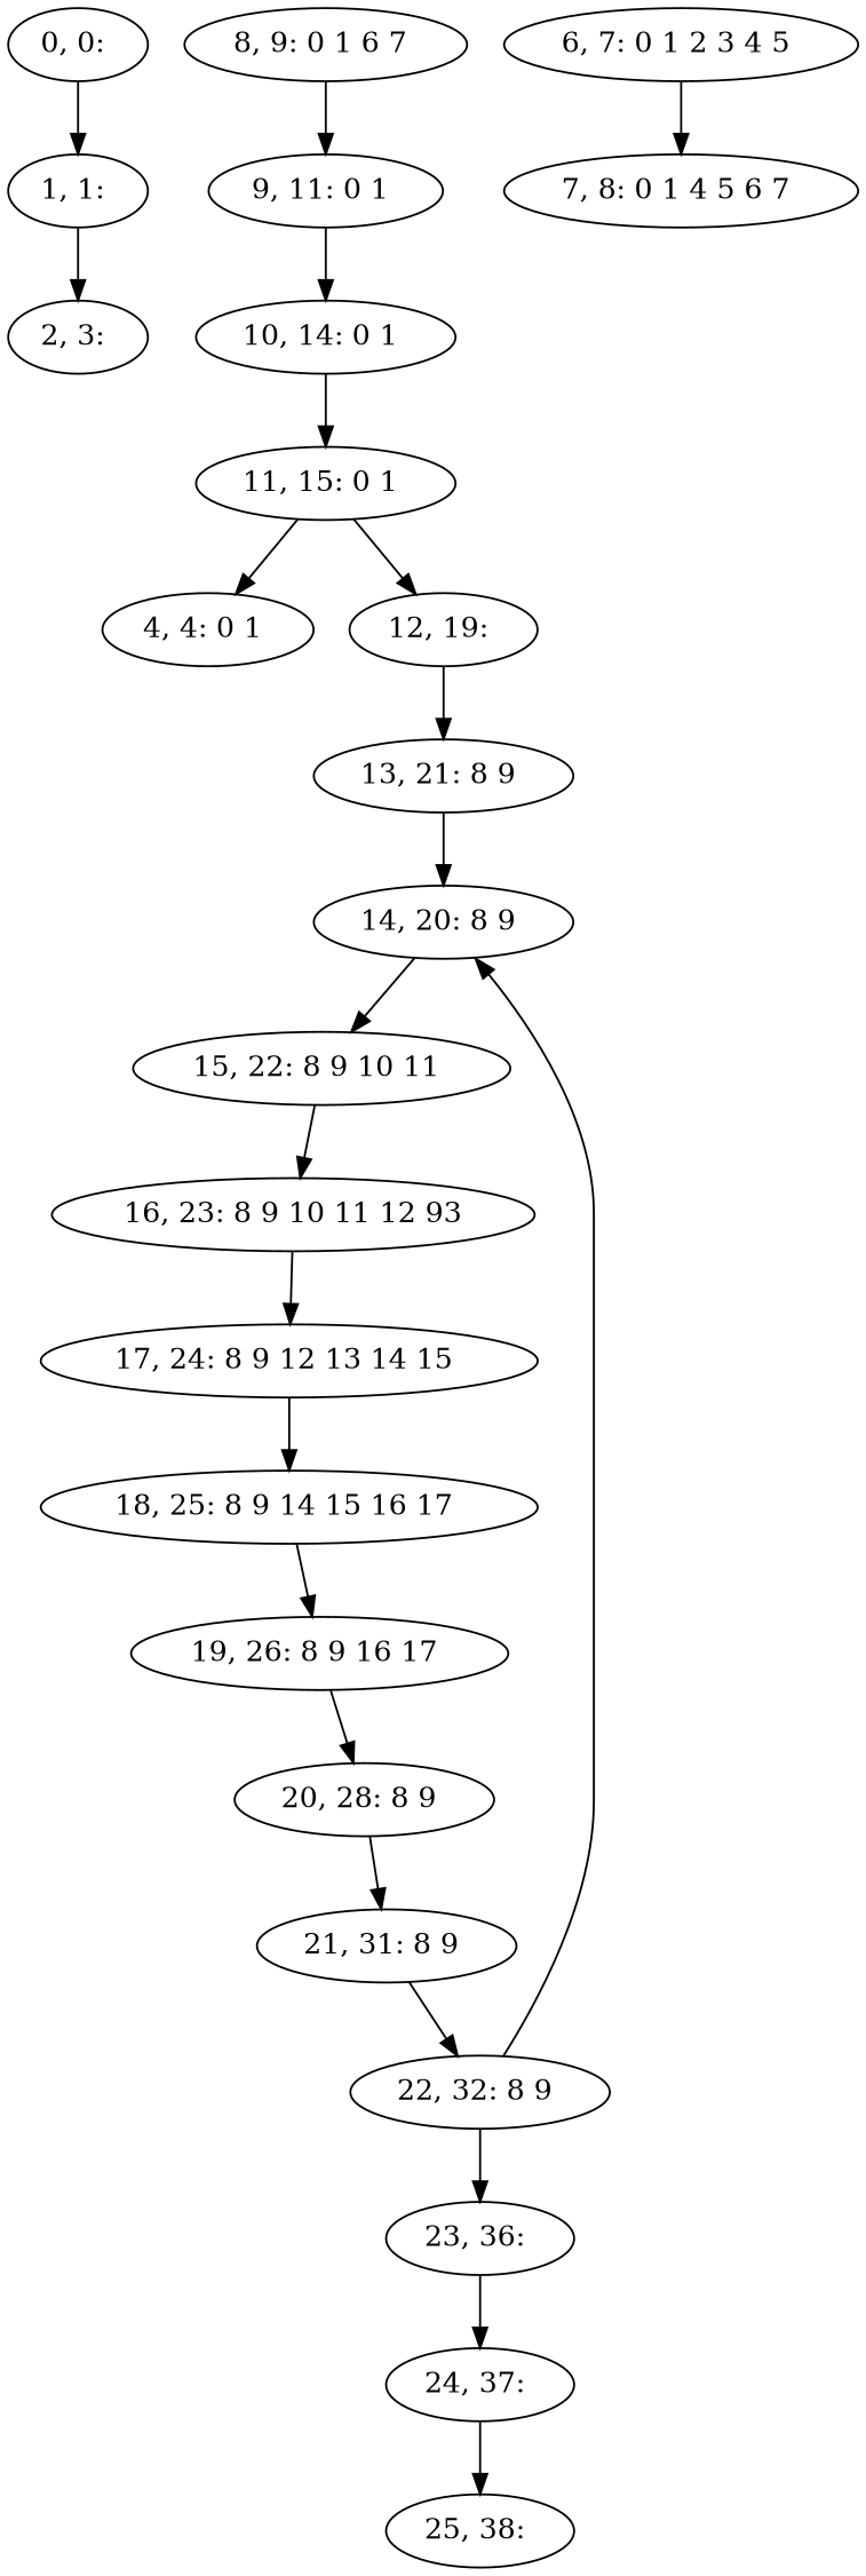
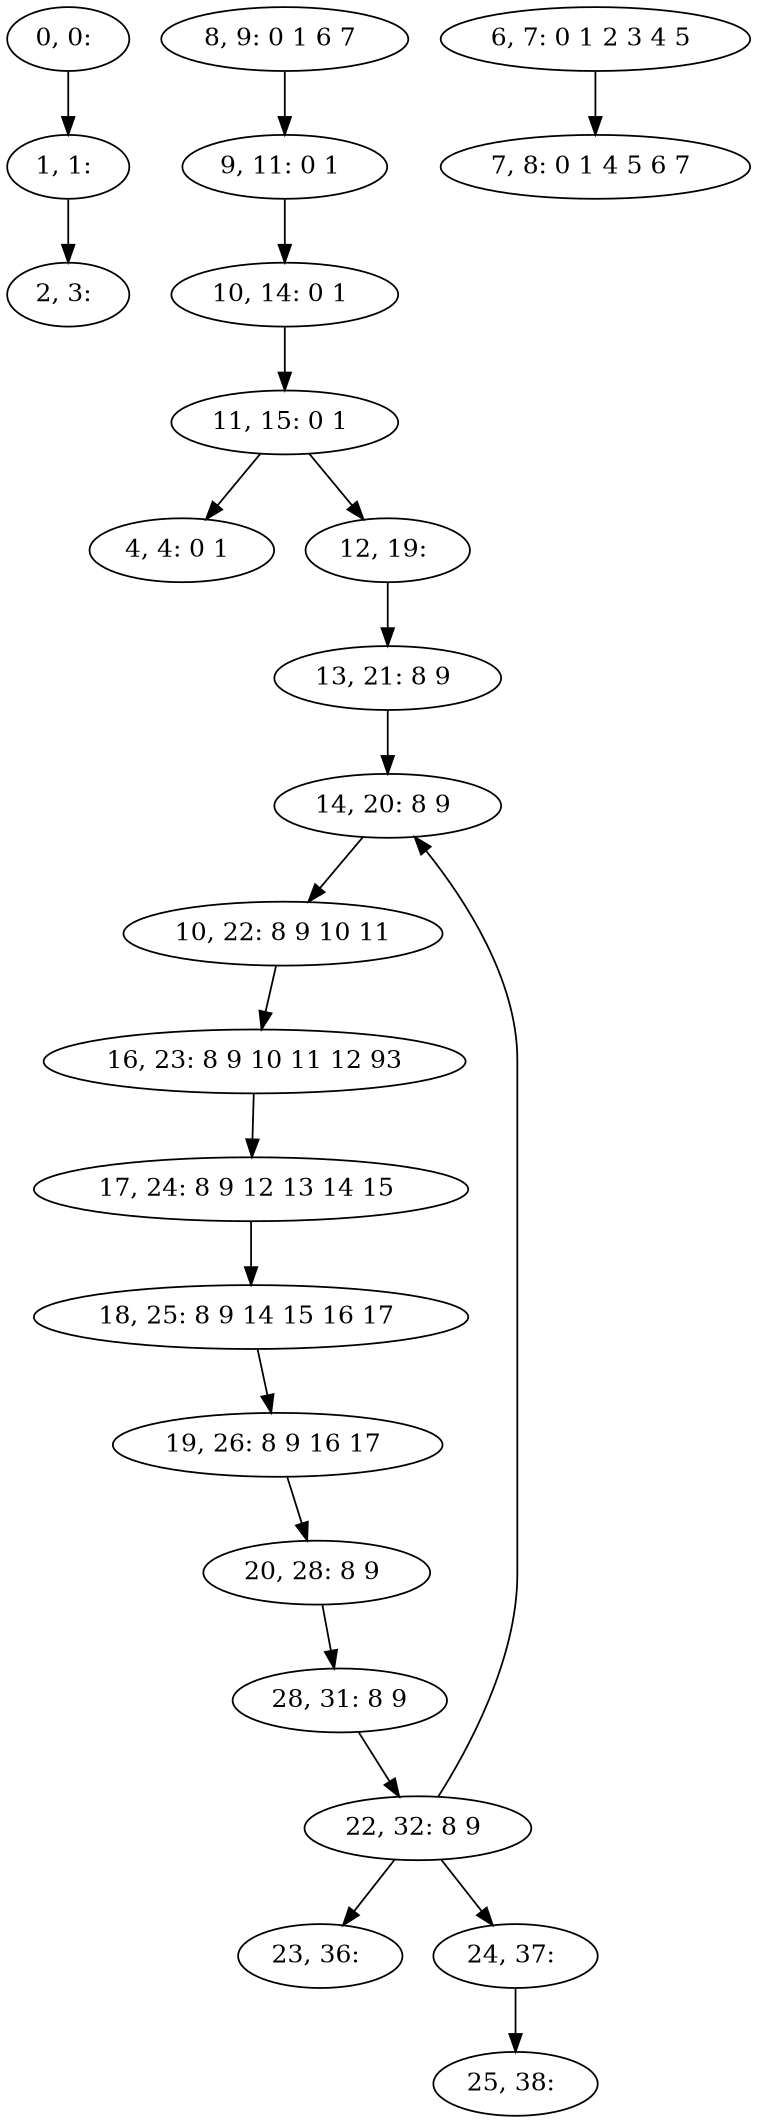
  digraph {
    n1 [label="0, 0: "]
    n2 [label="1, 1: "]
    n3 [label="2, 3: "]
    n4 [label="4, 4: 0 1 "]
    n5 [label="6, 7: 0 1 2 3 4 5 "]
    n6 [label="7, 8: 0 1 4 5 6 7 "]
    n7 [label="8, 9: 0 1 6 7 "]
    n8 [label="9, 11: 0 1 "]
    n9 [label="10, 14: 0 1 "]
    n10 [label="11, 15: 0 1 "]
    n11 [label="12, 19: "]
    n12 [label="13, 21: 8 9 "]
    n13 [label="14, 20: 8 9 "]
-   n14 [label="15, 22: 8 9 10 11 "]
+   n14 [label="10, 22: 8 9 10 11"]
    n15 [label="16, 23: 8 9 10 11 12 93"]
    n16 [label="17, 24: 8 9 12 13 14 15 "]
    n17 [label="18, 25: 8 9 14 15 16 17 "]
    n18 [label="19, 26: 8 9 16 17 "]
    n19 [label="20, 28: 8 9 "]
-   n20 [label="21, 31: 8 9 "]
+   n20 [label="28, 31: 8 9"]
    n21 [label="22, 32: 8 9 "]
    n22 [label="23, 36: "]
    n23 [label="24, 37: "]
    n24 [label="25, 38: "]
    n1 -> n2
    n2 -> n3
    n5 -> n6
    n7 -> n8
    n8 -> n9
    n9 -> n10
    n10 -> n4
    n10 -> n11
    n11 -> n12
    n12 -> n13
    n13 -> n14
    n14 -> n15
    n15 -> n16
    n16 -> n17
    n17 -> n18
    n18 -> n19
    n19 -> n20
    n20 -> n21
    n21 -> n13
    n21 -> n22
-   n22 -> n23
+   n21 -> n23
    n23 -> n24
  }
